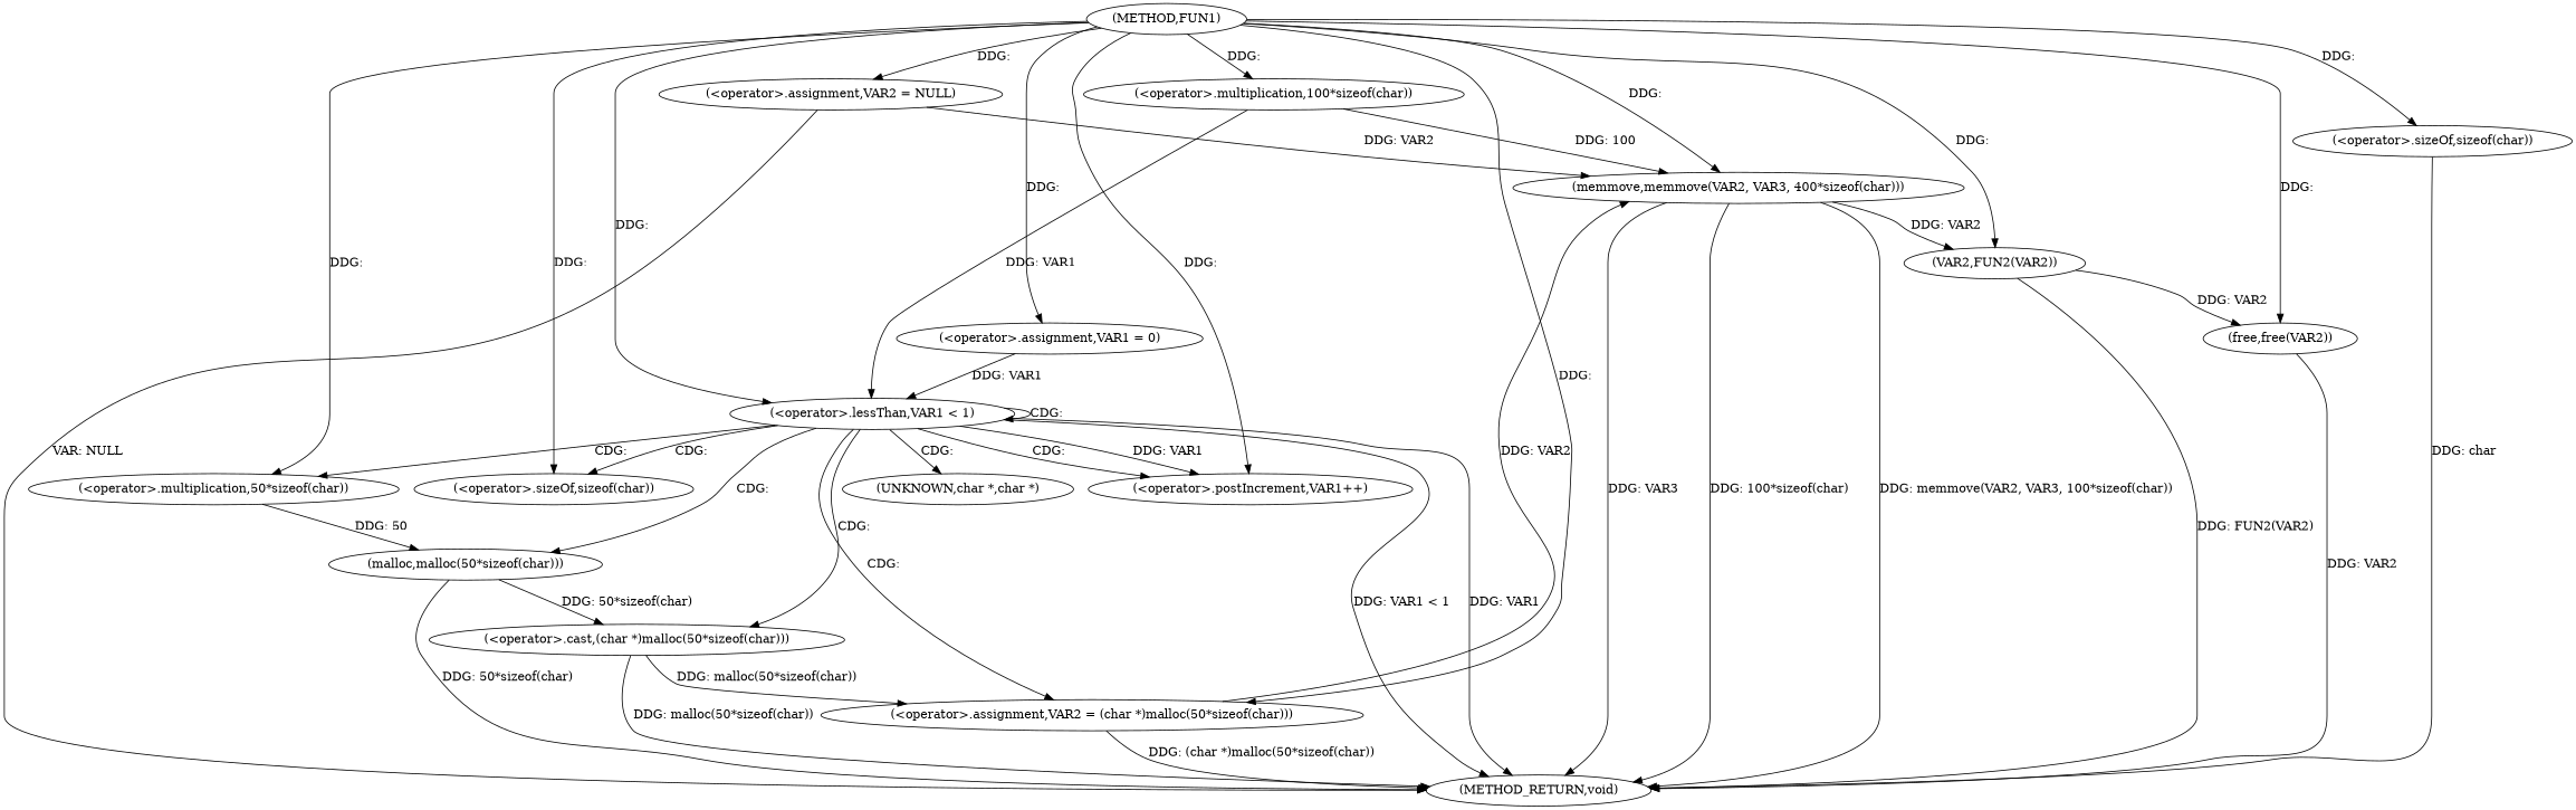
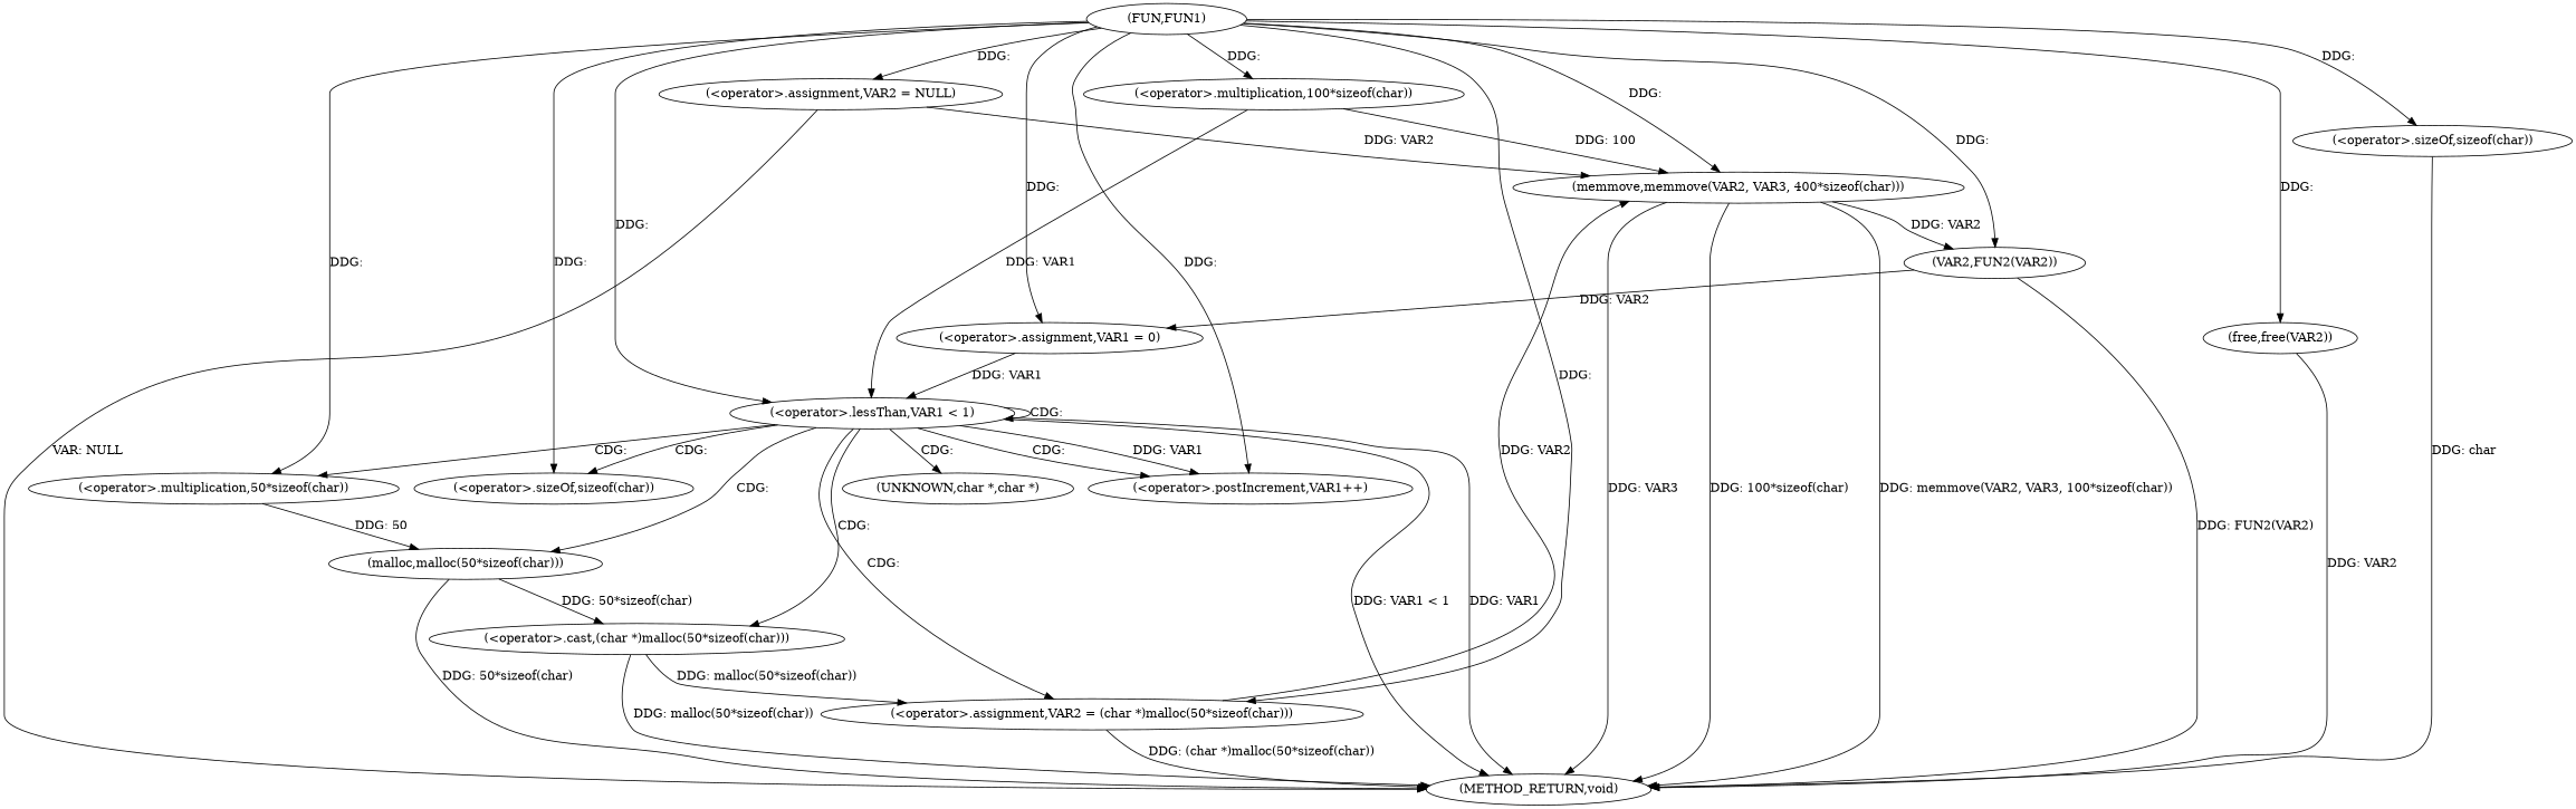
  digraph {
-   n1 [label="(METHOD,FUN1)"]
+   n1 [label="(FUN,FUN1)"]
    n2 [label="(<operator>.assignment,VAR2 = NULL)"]
    n3 [label="(<operator>.assignment,VAR1 = 0)"]
    n4 [label="(<operator>.lessThan,VAR1 < 1)"]
    n5 [label="(<operator>.postIncrement,VAR1++)"]
    n6 [label="(<operator>.assignment,VAR2 = (char *)malloc(50*sizeof(char)))"]
    n7 [label="(<operator>.multiplication,50*sizeof(char))"]
    n8 [label="(<operator>.sizeOf,sizeof(char))"]
    n9 [label="(memmove,memmove(VAR2, VAR3, 400*sizeof(char)))"]
    n10 [label="(<operator>.multiplication,100*sizeof(char))"]
    n11 [label="(<operator>.sizeOf,sizeof(char))"]
    n12 [label="(VAR2,FUN2(VAR2))"]
    n13 [label="(free,free(VAR2))"]
    n14 [label="(METHOD_RETURN,void)"]
    n15 [label="(<operator>.cast,(char *)malloc(50*sizeof(char)))"]
    n16 [label="(malloc,malloc(50*sizeof(char)))"]
    n17 [label="(UNKNOWN,char *,char *)"]
    n1 -> n2 [label="DDG: "]
    n1 -> n3 [label="DDG: "]
    n1 -> n4 [label="DDG: "]
    n1 -> n5 [label="DDG: "]
    n1 -> n6 [label="DDG: "]
    n1 -> n7 [label="DDG: "]
    n1 -> n8 [label="DDG: "]
    n1 -> n9 [label="DDG: "]
    n1 -> n10 [label="DDG: "]
    n1 -> n11 [label="DDG: "]
    n1 -> n12 [label="DDG: "]
    n1 -> n13 [label="DDG: "]
    n2 -> n9 [label="DDG: VAR2"]
    n2 -> n14 [label="VAR: NULL"]
    n3 -> n4 [label="DDG: VAR1"]
    n4 -> n4 [label="CDG: "]
    n4 -> n5 [label="DDG: VAR1"]
    n4 -> n5 [label="CDG: "]
    n4 -> n6 [label="CDG: "]
    n4 -> n7 [label="CDG: "]
    n4 -> n8 [label="CDG: "]
    n4 -> n14 [label="DDG: VAR1 < 1"]
    n4 -> n14 [label="DDG: VAR1"]
    n4 -> n15 [label="CDG: "]
    n4 -> n16 [label="CDG: "]
    n4 -> n17 [label="CDG: "]
    n6 -> n9 [label="DDG: VAR2"]
    n6 -> n14 [label="DDG: (char *)malloc(50*sizeof(char))"]
    n7 -> n16 [label="DDG: 50"]
    n9 -> n12 [label="DDG: VAR2"]
    n9 -> n14 [label="DDG: VAR3"]
    n9 -> n14 [label="DDG: 100*sizeof(char)"]
    n9 -> n14 [label="DDG: memmove(VAR2, VAR3, 100*sizeof(char))"]
    n10 -> n4 [label="DDG: VAR1"]
    n10 -> n9 [label="DDG: 100"]
    n11 -> n14 [label="DDG: char"]
-   n12 -> n13 [label="DDG: VAR2"]
+   n12 -> n3 [label="DDG: VAR2"]
    n12 -> n14 [label="DDG: FUN2(VAR2)"]
    n13 -> n14 [label="DDG: VAR2"]
    n15 -> n6 [label="DDG: malloc(50*sizeof(char))"]
    n15 -> n14 [label="DDG: malloc(50*sizeof(char))"]
    n16 -> n14 [label="DDG: 50*sizeof(char)"]
    n16 -> n15 [label="DDG: 50*sizeof(char)"]
  }
